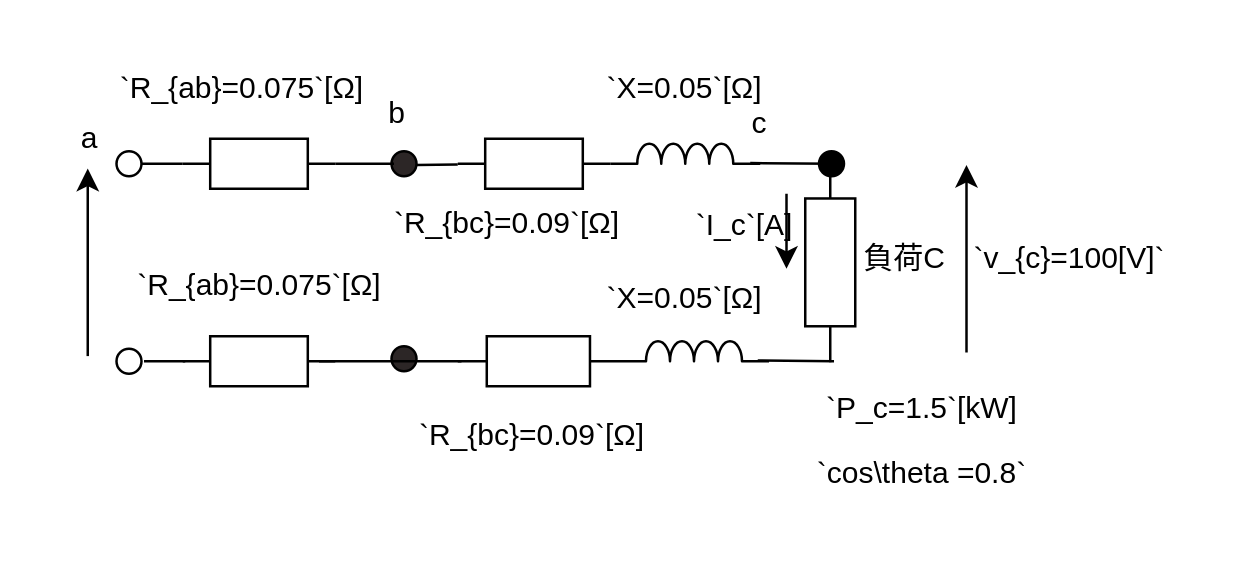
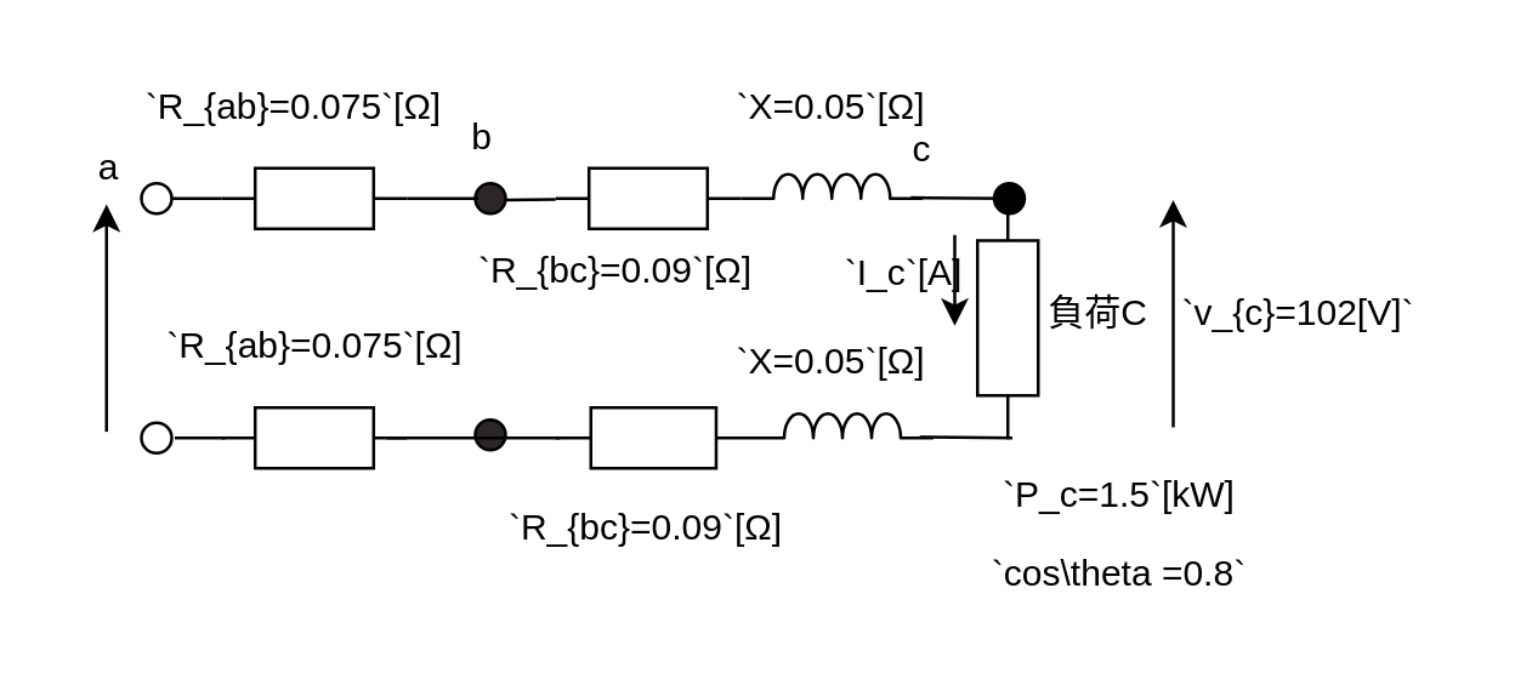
  <mxCell id="0" />
  <mxCell id="1" parent="0" />
  <mxCell id="2" value="" style="endArrow=none;html=1;strokeWidth=1;startArrow=none;" parent="1" edge="1"><mxGeometry width="100" relative="1" as="geometry"><mxPoint x="160" y="69" as="sourcePoint" /><mxPoint x="157" y="64" as="targetPoint" /></mxGeometry></mxCell>
  <mxCell id="3" value="" style="ellipse;whiteSpace=wrap;html=1;aspect=fixed;" parent="1" vertex="1"><mxGeometry x="46" y="60" width="10" height="10" as="geometry" /></mxCell>
  <mxCell id="4" value="" style="ellipse;whiteSpace=wrap;html=1;aspect=fixed;fillColor=#2c2626;" parent="1" vertex="1"><mxGeometry x="156" y="60" width="10" height="10" as="geometry" /></mxCell>
  <mxCell id="5" value="" style="ellipse;whiteSpace=wrap;html=1;aspect=fixed;fillColor=#000000;" parent="1" vertex="1"><mxGeometry x="327" y="60" width="10" height="10" as="geometry" /></mxCell>
  <mxCell id="6" value="" style="endArrow=none;html=1;strokeWidth=1;startArrow=none;" parent="1" edge="1"><mxGeometry width="100" relative="1" as="geometry"><mxPoint x="299.5" y="64.718" as="sourcePoint" /><mxPoint x="333" y="65" as="targetPoint" /></mxGeometry></mxCell>
  <mxCell id="7" value="負荷C" style="text;html=1;align=center;verticalAlign=middle;resizable=0;points=[];autosize=1;strokeColor=none;fillColor=none;" parent="1" vertex="1"><mxGeometry x="331" y="88" width="60" height="30" as="geometry" /></mxCell>
  <mxCell id="8" value="a" style="text;html=1;align=center;verticalAlign=middle;resizable=0;points=[];autosize=1;strokeColor=none;fillColor=none;" parent="1" vertex="1"><mxGeometry x="20" y="40" width="30" height="30" as="geometry" /></mxCell>
  <mxCell id="9" value="" style="endArrow=none;html=1;strokeWidth=1;startArrow=none;" parent="1" edge="1" source="12"><mxGeometry width="100" relative="1" as="geometry"><mxPoint x="56" y="65" as="sourcePoint" /><mxPoint x="157" y="65" as="targetPoint" /></mxGeometry></mxCell>
  <mxCell id="10" value="c" style="text;html=1;align=center;verticalAlign=middle;resizable=0;points=[];autosize=1;strokeColor=none;fillColor=none;" parent="1" vertex="1"><mxGeometry x="288" y="34" width="30" height="30" as="geometry" /></mxCell>
  <mxCell id="11" value="" style="endArrow=none;html=1;strokeWidth=1;" edge="1" parent="1" target="12"><mxGeometry width="100" relative="1" as="geometry"><mxPoint x="56" y="65" as="sourcePoint" /><mxPoint x="157" y="65" as="targetPoint" /></mxGeometry></mxCell>
  <mxCell id="12" value="" style="pointerEvents=1;verticalLabelPosition=bottom;shadow=0;dashed=0;align=center;html=1;verticalAlign=top;shape=mxgraph.electrical.resistors.resistor_1;rotation=0;" vertex="1" parent="1"><mxGeometry x="72.5" y="55" width="61" height="20" as="geometry" /></mxCell>
  <mxCell id="13" value="" style="endArrow=none;html=1;strokeWidth=1;" edge="1" parent="1" target="14"><mxGeometry width="100" relative="1" as="geometry"><mxPoint x="166" y="65.5" as="sourcePoint" /><mxPoint x="267" y="64.5" as="targetPoint" /></mxGeometry></mxCell>
  <mxCell id="14" value="" style="pointerEvents=1;verticalLabelPosition=bottom;shadow=0;dashed=0;align=center;html=1;verticalAlign=top;shape=mxgraph.electrical.resistors.resistor_1;rotation=0;" vertex="1" parent="1"><mxGeometry x="182.5" y="55" width="61" height="20" as="geometry" /></mxCell>
  <mxCell id="15" value="" style="pointerEvents=1;verticalLabelPosition=bottom;shadow=0;dashed=0;align=center;html=1;verticalAlign=top;shape=mxgraph.electrical.resistors.resistor_1;rotation=90;" vertex="1" parent="1"><mxGeometry x="291.57" y="94.44" width="79.87" height="20" as="geometry" /></mxCell>
  <mxCell id="16" style="edgeStyle=none;html=1;exitX=1;exitY=0.5;exitDx=0;exitDy=0;exitPerimeter=0;strokeColor=none;" edge="1" parent="1"><mxGeometry relative="1" as="geometry"><mxPoint x="323" y="144" as="targetPoint" /><mxPoint x="303" y="144" as="sourcePoint" /></mxGeometry></mxCell>
  <mxCell id="17" value="" style="pointerEvents=1;verticalLabelPosition=bottom;shadow=0;dashed=0;align=center;html=1;verticalAlign=top;shape=mxgraph.electrical.resistors.resistor_1;rotation=0;" vertex="1" parent="1"><mxGeometry x="182.5" y="134" width="64.5" height="20" as="geometry" /></mxCell>
  <mxCell id="18" value="" style="endArrow=none;html=1;strokeWidth=1;startArrow=none;" edge="1" parent="1"><mxGeometry width="100" relative="1" as="geometry"><mxPoint x="302.5" y="143.718" as="sourcePoint" /><mxPoint x="333" y="144" as="targetPoint" /></mxGeometry></mxCell>
  <mxCell id="19" value="" style="ellipse;whiteSpace=wrap;html=1;aspect=fixed;fillColor=#2c2626;" vertex="1" parent="1"><mxGeometry x="156" y="138" width="10" height="10" as="geometry" /></mxCell>
  <mxCell id="20" value="" style="endArrow=none;html=1;strokeWidth=1;startArrow=none;" edge="1" parent="1"><mxGeometry width="100" relative="1" as="geometry"><mxPoint x="127" y="144" as="sourcePoint" /><mxPoint x="184" y="144" as="targetPoint" /></mxGeometry></mxCell>
  <mxCell id="21" value="" style="pointerEvents=1;verticalLabelPosition=bottom;shadow=0;dashed=0;align=center;html=1;verticalAlign=top;shape=mxgraph.electrical.resistors.resistor_1;rotation=0;" vertex="1" parent="1"><mxGeometry x="72.5" y="134" width="61" height="20" as="geometry" /></mxCell>
  <mxCell id="22" value="" style="endArrow=none;html=1;strokeWidth=1;" edge="1" parent="1"><mxGeometry width="100" relative="1" as="geometry"><mxPoint x="57" y="144" as="sourcePoint" /><mxPoint x="73.5" y="144" as="targetPoint" /></mxGeometry></mxCell>
  <mxCell id="23" value="" style="ellipse;whiteSpace=wrap;html=1;aspect=fixed;" vertex="1" parent="1"><mxGeometry x="46" y="139" width="10" height="10" as="geometry" /></mxCell>
  <mxCell id="24" value="b" style="text;html=1;align=center;verticalAlign=middle;resizable=0;points=[];autosize=1;strokeColor=none;fillColor=none;" vertex="1" parent="1"><mxGeometry x="143" y="30" width="30" height="30" as="geometry" /></mxCell>
  <mxCell id="25" value="`R_{ab}=0.075`[Ω]" style="text;html=1;align=center;verticalAlign=middle;resizable=0;points=[];autosize=1;strokeColor=none;fillColor=none;" vertex="1" parent="1"><mxGeometry x="36" y="20" width="120" height="30" as="geometry" /></mxCell>
  <mxCell id="26" value="" style="endArrow=classic;html=1;strokeColor=default;strokeWidth=1;" edge="1" parent="1"><mxGeometry width="50" height="50" relative="1" as="geometry"><mxPoint x="314" y="77" as="sourcePoint" /><mxPoint x="314" y="107" as="targetPoint" /></mxGeometry></mxCell>
  <mxCell id="27" value="" style="endArrow=classic;html=1;strokeColor=default;strokeWidth=1;" edge="1" parent="1"><mxGeometry width="50" height="50" relative="1" as="geometry"><mxPoint x="386" y="140.5" as="sourcePoint" /><mxPoint x="386" y="65.5" as="targetPoint" /></mxGeometry></mxCell>
- <mxCell id="28" value="`v_{c}=100[V]`" style="text;html=1;align=center;verticalAlign=middle;resizable=0;points=[];autosize=1;strokeColor=none;fillColor=none;" vertex="1" parent="1"><mxGeometry x="377" y="88" width="100" height="30" as="geometry" /></mxCell>
+ <mxCell id="28" value="`v_{c}=102[V]`" style="text;html=1;align=center;verticalAlign=middle;resizable=0;points=[];autosize=1;strokeColor=none;fillColor=none;" vertex="1" parent="1"><mxGeometry x="377" y="88" width="100" height="30" as="geometry" /></mxCell>
  <mxCell id="29" value="" style="endArrow=classic;html=1;strokeColor=default;strokeWidth=1;" edge="1" parent="1"><mxGeometry width="50" height="50" relative="1" as="geometry"><mxPoint x="34.5" y="141.94" as="sourcePoint" /><mxPoint x="34.5" y="66.94" as="targetPoint" /></mxGeometry></mxCell>
  <mxCell id="30" value="" style="pointerEvents=1;verticalLabelPosition=bottom;shadow=0;dashed=0;align=center;html=1;verticalAlign=top;shape=mxgraph.electrical.inductors.inductor_3;strokeWidth=1;fillColor=#2c2626;" vertex="1" parent="1"><mxGeometry x="243.5" y="57" width="60" height="8" as="geometry" /></mxCell>
  <mxCell id="31" value="" style="pointerEvents=1;verticalLabelPosition=bottom;shadow=0;dashed=0;align=center;html=1;verticalAlign=top;shape=mxgraph.electrical.inductors.inductor_3;strokeWidth=1;fillColor=#2c2626;" vertex="1" parent="1"><mxGeometry x="247" y="136" width="60" height="8" as="geometry" /></mxCell>
  <mxCell id="32" value="`X=0.05`[Ω]" style="text;html=1;align=center;verticalAlign=middle;resizable=0;points=[];autosize=1;strokeColor=none;fillColor=none;" vertex="1" parent="1"><mxGeometry x="228" y="20" width="90" height="30" as="geometry" /></mxCell>
  <mxCell id="33" value="`X=0.05`[Ω]" style="text;html=1;align=center;verticalAlign=middle;resizable=0;points=[];autosize=1;strokeColor=none;fillColor=none;" vertex="1" parent="1"><mxGeometry x="228" y="104" width="90" height="30" as="geometry" /></mxCell>
  <mxCell id="34" value="`I_c`[A]" style="text;html=1;align=center;verticalAlign=middle;resizable=0;points=[];autosize=1;strokeColor=none;fillColor=none;" vertex="1" parent="1"><mxGeometry x="267" y="75" width="60" height="30" as="geometry" /></mxCell>
  <mxCell id="35" value="`P_c=1.5`[kW]" style="text;html=1;align=center;verticalAlign=middle;resizable=0;points=[];autosize=1;strokeColor=none;fillColor=none;" vertex="1" parent="1"><mxGeometry x="318" y="148" width="100" height="30" as="geometry" /></mxCell>
  <mxCell id="36" value="`cos\theta =0.8`" style="text;html=1;align=center;verticalAlign=middle;resizable=0;points=[];autosize=1;strokeColor=none;fillColor=none;" vertex="1" parent="1"><mxGeometry x="313" y="174" width="110" height="30" as="geometry" /></mxCell>
  <mxCell id="37" value="`R_{ab}=0.075`[Ω]" style="text;html=1;align=center;verticalAlign=middle;resizable=0;points=[];autosize=1;strokeColor=none;fillColor=none;" vertex="1" parent="1"><mxGeometry x="43" y="99" width="120" height="30" as="geometry" /></mxCell>
  <mxCell id="38" value="`R_{bc}=0.09`[Ω]" style="text;html=1;align=center;verticalAlign=middle;resizable=0;points=[];autosize=1;strokeColor=none;fillColor=none;" vertex="1" parent="1"><mxGeometry x="147" y="74" width="110" height="30" as="geometry" /></mxCell>
  <mxCell id="39" value="`R_{bc}=0.09`[Ω]" style="text;html=1;align=center;verticalAlign=middle;resizable=0;points=[];autosize=1;strokeColor=none;fillColor=none;" vertex="1" parent="1"><mxGeometry x="157" y="159" width="110" height="30" as="geometry" /></mxCell>
